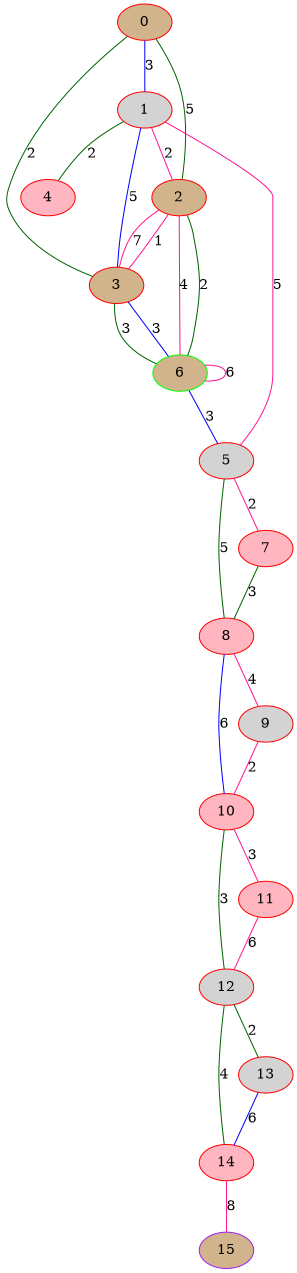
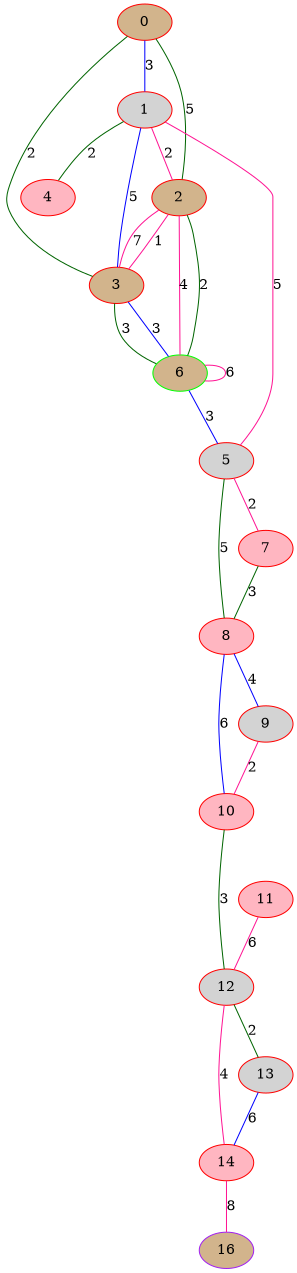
  graph {
    node [color=red fillcolor=lightpink style=filled weight=1]
    edge [color=deeppink]
    0 [fillcolor=tan]
    1 [fillcolor=lightgrey]
    2 [fillcolor=tan]
    3 [fillcolor=tan]
    4
    5 [fillcolor=lightgrey]
    6 [color=green fillcolor=tan weight=2]
    7
    8
    9 [fillcolor=lightgrey]
    10
    11
    12 [fillcolor=lightgrey]
    13 [fillcolor=lightgrey]
    14
-   15 [color=purple fillcolor=tan weight=4]
+   15 [color=purple fillcolor=tan weight=4 label=16]
    0 -- 1 [color=blue label=3]
    0 -- 2 [color=darkgreen label=5]
    0 -- 3 [color=darkgreen label=2]
    1 -- 2 [label=2]
    1 -- 3 [color=blue label=5]
    1 -- 4 [color=darkgreen label=2]
    1 -- 5 [label=5]
    2 -- 3 [label=1]
    2 -- 3 [label=7]
    2 -- 6 [label=4]
    2 -- 6 [color=darkgreen label=2]
    3 -- 6 [color=darkgreen label=3]
    3 -- 6 [color=blue label=3]
    5 -- 7 [label=2]
    5 -- 8 [color=darkgreen label=5]
    6 -- 5 [color=blue label=3]
    6 -- 6 [label=6]
    7 -- 8 [color=darkgreen label=3]
-   8 -- 9 [label=4]
+   8 -- 9 [color=blue label=4]
    8 -- 10 [color=blue label=6]
    9 -- 10 [label=2]
-   10 -- 11 [label=3]
    10 -- 12 [color=darkgreen label=3]
    11 -- 12 [label=6]
    12 -- 13 [color=darkgreen label=2]
-   12 -- 14 [color=darkgreen label=4]
+   12 -- 14 [label=4]
    13 -- 14 [color=blue label=6]
    14 -- 15 [label=8]
  }
